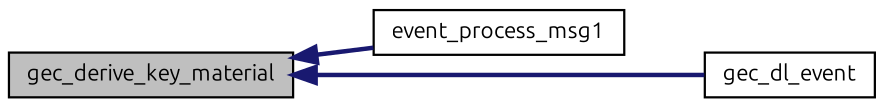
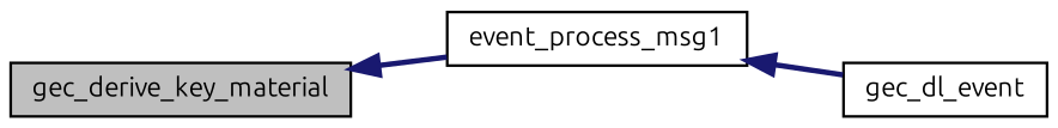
  digraph {
    fontname=Ubuntu
    rankdir=LR
    node [color=black fillcolor=white fontname=Ubuntu fontsize=10 shape=record style=filled]
    edge [color=midnightblue dir=back fontname=Ubuntu fontsize=10 labelfontname=FreeSans labelfontsize=10 style=bold]
    n1 [fillcolor=grey75 fontcolor=black height=0.2 label=gec_derive_key_material width=0.4]
    n2 [height=0.2 label=event_process_msg1 width=0.4]
    n3 [height=0.2 label=gec_dl_event width=0.4]
    n1 -> n2
-   n1 -> n3
+   n2 -> n3
  }
